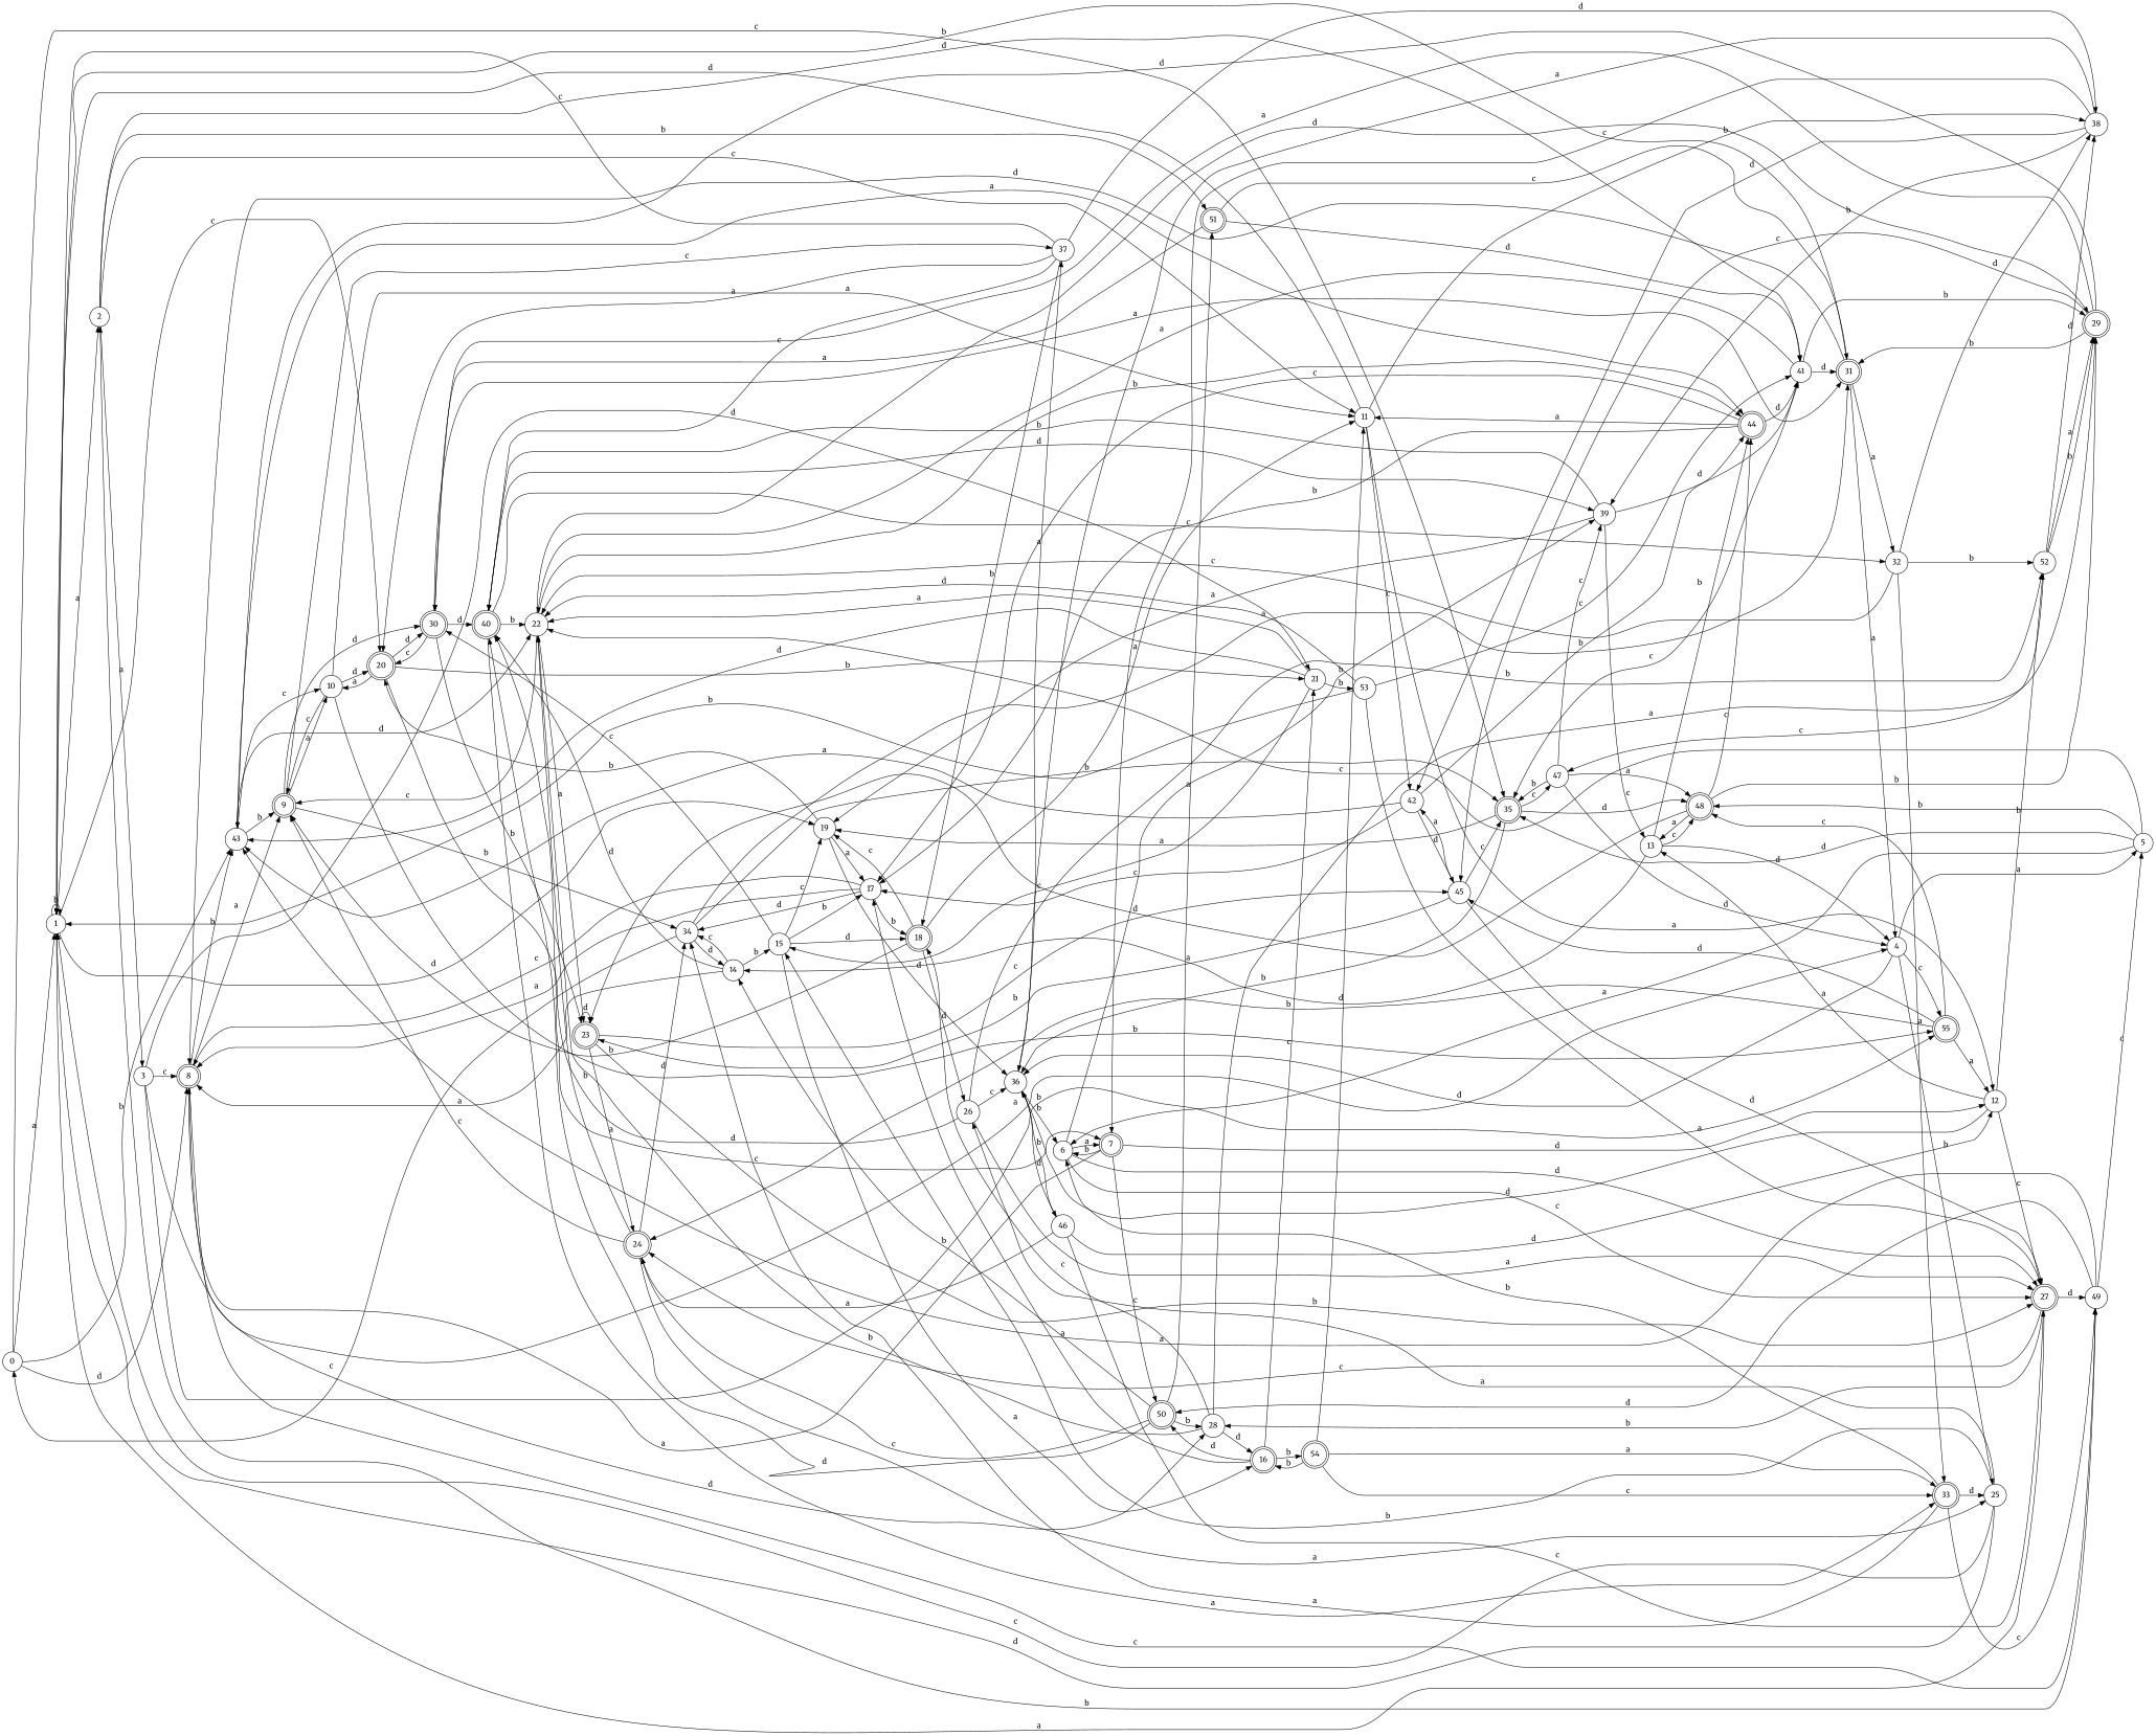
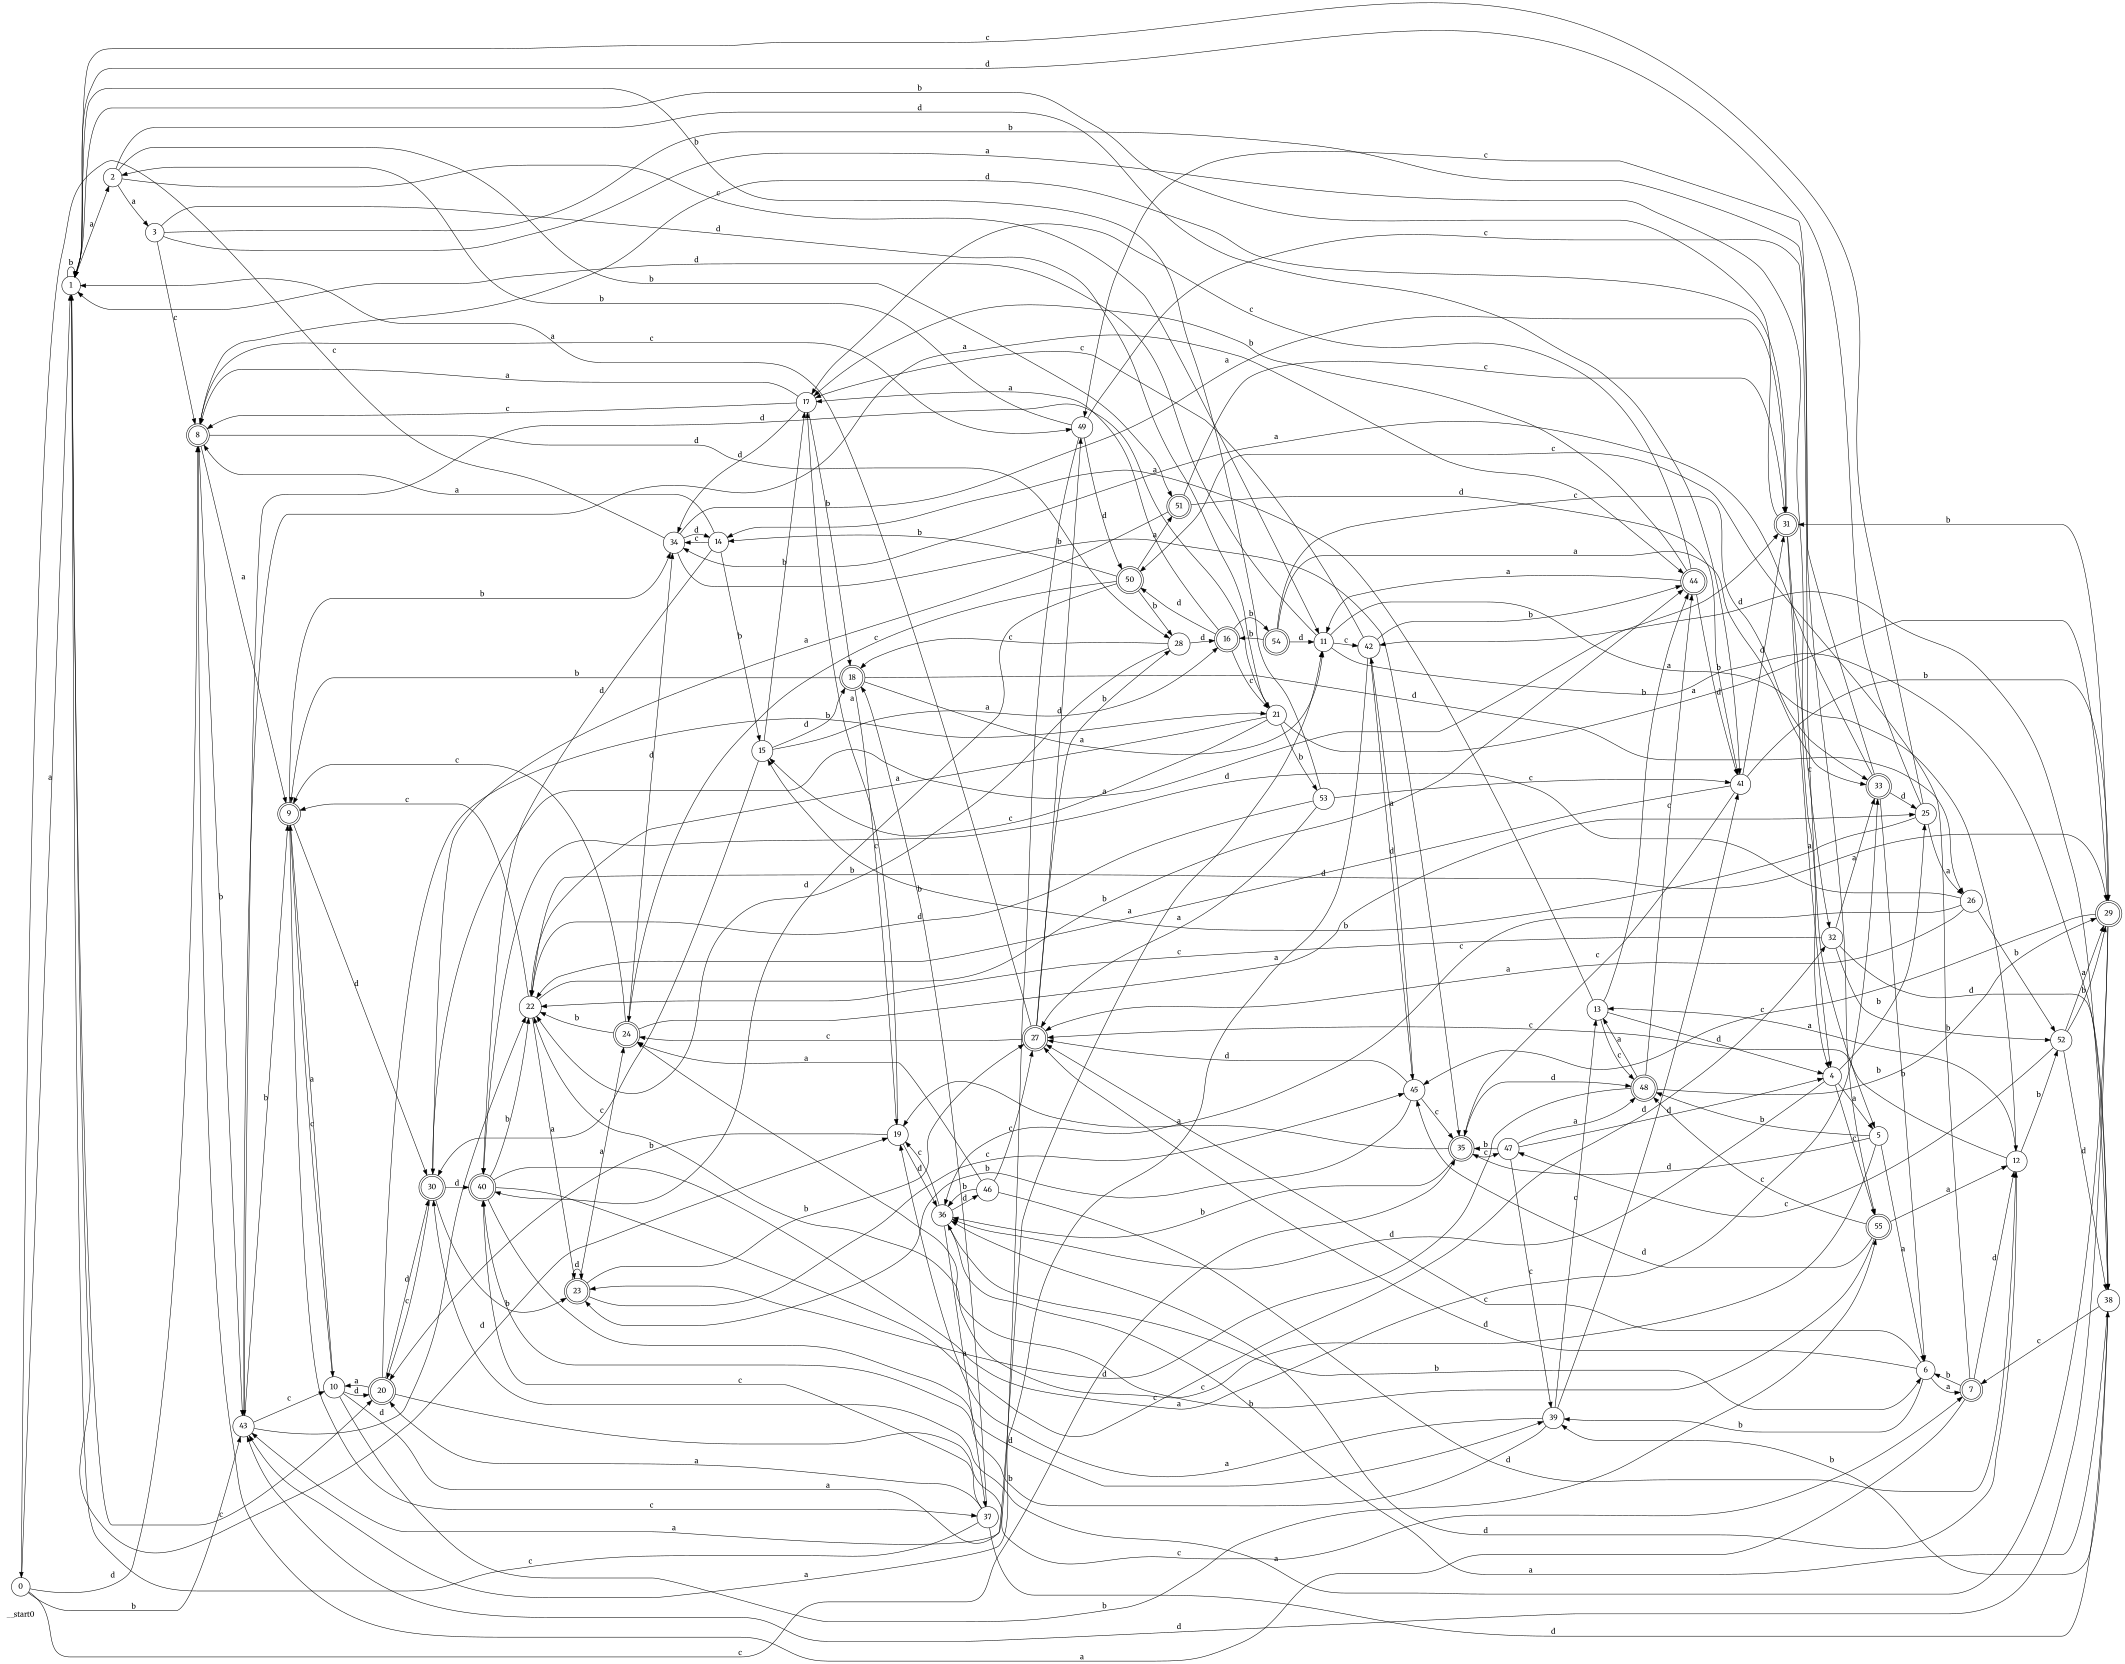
  digraph {
    fontname=Merriweather
    rankdir=LR
    node [fontname=Merriweather shape=circle color=black fillcolor=white style=filled]
    edge [fontname=Merriweather]
+   __start0 [shape=none color="" fillcolor="" style=""]
    n2 [label=0]
    n3 [label=1]
    n4 [label=8 shape=doublecircle style="rounded,filled"]
    n5 [label=35 shape=doublecircle style="rounded,filled"]
    n6 [label=43]
    n7 [label=2]
    n8 [label=19]
    n9 [label=20 shape=doublecircle style="rounded,filled"]
    n10 [label=9 shape=doublecircle style="rounded,filled"]
    n11 [label=28]
    n12 [label=49]
    n13 [label=36]
    n14 [label=48 shape=doublecircle style="rounded,filled"]
    n15 [label=47]
    n16 [label=22]
    n17 [label=10]
    n18 [label=44 shape=doublecircle style="rounded,filled"]
    n19 [label=3]
    n20 [label=11]
    n21 [label=41]
    n22 [label=51 shape=doublecircle style="rounded,filled"]
    n23 [label=17]
    n24 [label=21]
    n25 [label=7 shape=doublecircle style="rounded,filled"]
    n26 [label=30 shape=doublecircle style="rounded,filled"]
    n27 [label=4]
    n28 [label=55 shape=doublecircle style="rounded,filled"]
    n29 [label=12]
    n30 [label=38]
    n31 [label=42]
    n32 [label=29 shape=doublecircle style="rounded,filled"]
    n33 [label=31 shape=doublecircle style="rounded,filled"]
    n34 [label=5]
    n35 [label=25]
    n36 [label=15]
    n37 [label=53]
    n38 [label=24 shape=doublecircle style="rounded,filled"]
    n39 [label=45]
    n40 [label=6]
    n41 [label=26]
    n42 [label=37]
    n43 [label=46]
    n44 [label=27 shape=doublecircle style="rounded,filled"]
    n45 [label=39]
    n46 [label=23 shape=doublecircle style="rounded,filled"]
    n47 [label=13]
    n48 [label=50 shape=doublecircle style="rounded,filled"]
    n49 [label=40 shape=doublecircle style="rounded,filled"]
    n50 [label=52]
    n51 [label=14]
    n52 [label=34]
    n53 [label=16 shape=doublecircle style="rounded,filled"]
    n54 [label=18 shape=doublecircle style="rounded,filled"]
    n55 [label=32]
    n56 [label=33 shape=doublecircle style="rounded,filled"]
    n57 [label=54 shape=doublecircle style="rounded,filled"]
    n2 -> n3 [label=a]
    n2 -> n4 [label=d]
    n2 -> n5 [label=c]
    n2 -> n6 [label=b]
    n3 -> n3 [label=b]
    n3 -> n7 [label=a]
    n3 -> n8 [label=d]
    n3 -> n9 [label=c]
    n4 -> n6 [label=b]
    n4 -> n10 [label=a]
    n4 -> n11 [label=d]
    n4 -> n12 [label=c]
    n5 -> n8 [label=a]
    n5 -> n13 [label=b]
    n5 -> n14 [label=d]
    n5 -> n15 [label=c]
    n6 -> n10 [label=b]
    n6 -> n16 [label=d]
    n6 -> n17 [label=c]
    n6 -> n18 [label=a]
    n7 -> n19 [label=a]
    n7 -> n20 [label=c]
    n7 -> n21 [label=d]
    n7 -> n22 [label=b]
    n8 -> n9 [label=b]
    n8 -> n13 [label=d]
    n8 -> n23 [label=a]
    n9 -> n17 [label=a]
    n9 -> n24 [label=b]
    n9 -> n25 [label=c]
    n9 -> n26 [label=d]
    n10 -> n17 [label=a]
    n10 -> n26 [label=d]
    n10 -> n42 [label=c]
    n10 -> n52 [label=b]
    n11 -> n16 [label=b]
-   n11 -> n32 [label=a]
+   n24 -> n32 [label=a]
    n11 -> n53 [label=d]
    n11 -> n54 [label=c]
    n12 -> n6 [label=a]
    n12 -> n7 [label=b]
    n12 -> n34 [label=c]
    n12 -> n48 [label=d]
-   n36 -> n8 [label=c]
+   n13 -> n8 [label=c]
    n13 -> n40 [label=b]
    n13 -> n42 [label=a]
    n13 -> n43 [label=d]
    n14 -> n18 [label=c]
    n14 -> n32 [label=b]
    n14 -> n46 [label=d]
    n14 -> n47 [label=a]
    n15 -> n5 [label=b]
    n15 -> n14 [label=a]
    n15 -> n27 [label=d]
    n15 -> n45 [label=c]
    n16 -> n10 [label=c]
    n16 -> n18 [label=b]
    n16 -> n32 [label=d]
    n16 -> n46 [label=a]
    n17 -> n9 [label=d]
    n17 -> n10 [label=c]
    n17 -> n20 [label=a]
    n17 -> n28 [label=b]
    n18 -> n20 [label=a]
    n18 -> n21 [label=d]
    n18 -> n23 [label=b]
    n18 -> n23 [label=c]
    n19 -> n4 [label=c]
    n19 -> n24 [label=d]
    n19 -> n27 [label=a]
    n19 -> n28 [label=b]
    n20 -> n3 [label=d]
    n20 -> n29 [label=a]
    n20 -> n30 [label=b]
    n20 -> n31 [label=c]
    n21 -> n5 [label=c]
    n21 -> n16 [label=a]
    n21 -> n32 [label=b]
    n21 -> n33 [label=d]
    n22 -> n21 [label=d]
    n22 -> n26 [label=a]
    n22 -> n33 [label=c]
    n23 -> n4 [label=a]
    n23 -> n4 [label=c]
    n23 -> n52 [label=d]
    n23 -> n54 [label=b]
    n24 -> n6 [label=d]
    n24 -> n16 [label=a]
    n24 -> n36 [label=c]
    n24 -> n37 [label=b]
    n25 -> n4 [label=a]
    n25 -> n29 [label=d]
    n25 -> n40 [label=b]
    n25 -> n48 [label=c]
    n26 -> n9 [label=c]
    n26 -> n33 [label=a]
    n26 -> n46 [label=b]
    n26 -> n49 [label=d]
    n27 -> n13 [label=d]
    n27 -> n28 [label=c]
    n27 -> n34 [label=a]
    n27 -> n35 [label=b]
    n28 -> n14 [label=c]
    n28 -> n29 [label=a]
    n28 -> n38 [label=b]
    n28 -> n39 [label=d]
    n29 -> n13 [label=d]
    n29 -> n44 [label=c]
    n29 -> n47 [label=a]
    n29 -> n50 [label=b]
    n30 -> n13 [label=a]
    n30 -> n25 [label=c]
    n30 -> n31 [label=d]
    n30 -> n45 [label=b]
    n31 -> n6 [label=a]
    n31 -> n18 [label=b]
    n31 -> n23 [label=c]
    n31 -> n39 [label=d]
    n32 -> n6 [label=d]
    n32 -> n26 [label=a]
    n32 -> n33 [label=b]
    n32 -> n39 [label=c]
    n33 -> n3 [label=b]
    n33 -> n4 [label=d]
    n33 -> n27 [label=a]
-   n33 -> n55 [label=a]
+   n33 -> n55 [label=c]
    n34 -> n5 [label=d]
    n34 -> n14 [label=b]
    n34 -> n16 [label=c]
    n34 -> n40 [label=a]
    n35 -> n3 [label=c]
    n35 -> n3 [label=d]
    n35 -> n36 [label=b]
    n35 -> n41 [label=a]
    n36 -> n23 [label=b]
    n36 -> n26 [label=c]
    n36 -> n53 [label=a]
    n36 -> n54 [label=d]
    n37 -> n3 [label=b]
    n37 -> n16 [label=d]
    n37 -> n21 [label=c]
    n37 -> n44 [label=a]
    n38 -> n10 [label=c]
    n38 -> n16 [label=b]
    n38 -> n35 [label=a]
    n38 -> n52 [label=d]
    n39 -> n5 [label=c]
    n39 -> n31 [label=a]
    n39 -> n44 [label=d]
    n39 -> n46 [label=b]
    n40 -> n25 [label=a]
    n40 -> n44 [label=c]
    n40 -> n44 [label=d]
    n40 -> n45 [label=b]
    n41 -> n13 [label=c]
    n41 -> n44 [label=a]
    n41 -> n49 [label=d]
    n41 -> n50 [label=b]
    n42 -> n3 [label=c]
    n42 -> n9 [label=a]
    n42 -> n30 [label=d]
    n42 -> n49 [label=c]
    n42 -> n54 [label=b]
    n43 -> n13 [label=b]
    n43 -> n29 [label=d]
    n43 -> n38 [label=a]
    n43 -> n44 [label=c]
    n44 -> n3 [label=a]
    n44 -> n11 [label=b]
    n44 -> n12 [label=d]
    n44 -> n38 [label=c]
    n45 -> n8 [label=a]
    n45 -> n21 [label=d]
    n45 -> n47 [label=c]
    n45 -> n49 [label=b]
    n46 -> n38 [label=a]
    n46 -> n39 [label=c]
    n46 -> n44 [label=b]
    n46 -> n46 [label=d]
    n47 -> n14 [label=c]
    n47 -> n18 [label=b]
    n47 -> n27 [label=d]
    n47 -> n51 [label=a]
    n48 -> n11 [label=b]
    n48 -> n22 [label=a]
    n48 -> n38 [label=c]
    n48 -> n49 [label=d]
    n48 -> n51 [label=b]
    n49 -> n16 [label=b]
    n49 -> n45 [label=d]
    n49 -> n55 [label=c]
    n49 -> n56 [label=a]
    n50 -> n15 [label=c]
    n50 -> n30 [label=d]
    n50 -> n32 [label=a]
    n50 -> n32 [label=b]
    n51 -> n4 [label=a]
    n51 -> n36 [label=b]
    n51 -> n49 [label=d]
    n51 -> n52 [label=c]
    n52 -> n2 [label=c]
    n52 -> n5 [label=b]
    n52 -> n33 [label=a]
    n52 -> n51 [label=d]
    n53 -> n23 [label=a]
    n53 -> n24 [label=c]
    n53 -> n48 [label=d]
    n53 -> n57 [label=b]
    n54 -> n8 [label=c]
    n54 -> n10 [label=b]
    n54 -> n20 [label=a]
    n54 -> n41 [label=d]
    n55 -> n16 [label=c]
    n55 -> n30 [label=d]
    n55 -> n50 [label=b]
    n55 -> n56 [label=a]
    n56 -> n12 [label=c]
    n56 -> n35 [label=d]
    n56 -> n40 [label=b]
    n56 -> n52 [label=a]
    n57 -> n20 [label=d]
    n57 -> n53 [label=b]
    n57 -> n56 [label=a]
    n57 -> n56 [label=c]
  }
